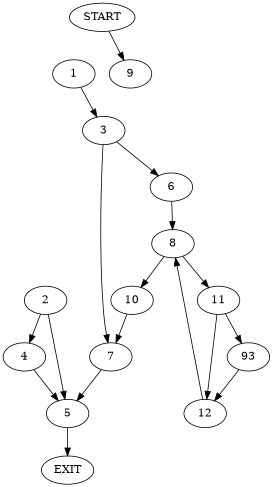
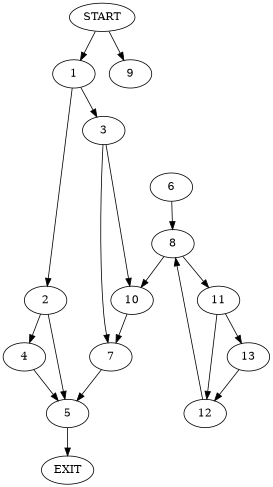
  digraph {
    n1 [label=START]
    1
    9
    2
    3
    n6 [label=EXIT]
    4
    5
    6
    7
    8
    10
    11
    12
-   13 [label=93]
+   13
+   n1 -> 1
    n1 -> 9
+   1 -> 2
    1 -> 3
    2 -> 4
    2 -> 5
-   3 -> 6
+   3 -> 10
    3 -> 7
    4 -> 5
    5 -> n6
    6 -> 8
    7 -> 5
    8 -> 10
    8 -> 11
    10 -> 7
    11 -> 12
    11 -> 13
    12 -> 8
    13 -> 12
  }
